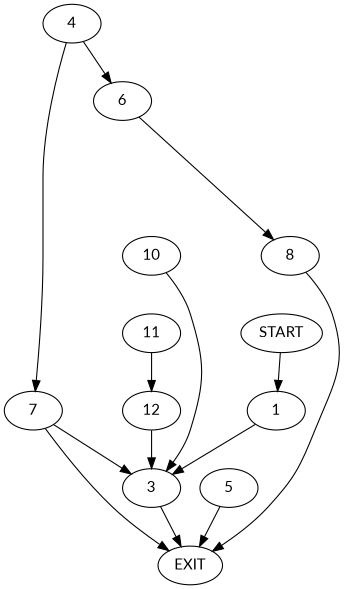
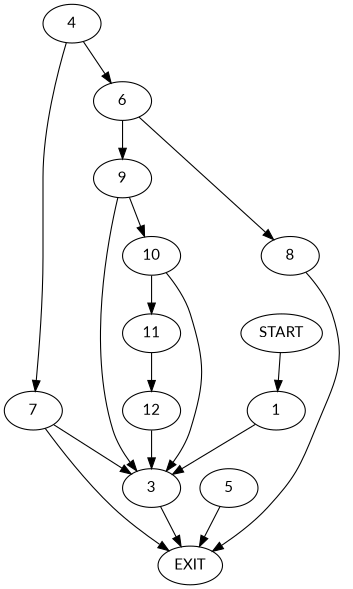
  digraph {
    fontname=Lato
    node [fontname=Lato]
    edge [fontname=Lato]
    n1 [label=START]
    1
    3
    n4 [label=EXIT]
    4
    6
    7
    5
    8
+   9
    10
    11
    12
    n1 -> 1
    1 -> 3
    3 -> n4
    4 -> 6
    4 -> 7
    6 -> 8
+   6 -> 9
    7 -> 3
    7 -> n4
    5 -> n4
    8 -> n4
+   9 -> 3
+   9 -> 10
    10 -> 3
+   10 -> 11
    11 -> 12
    12 -> 3
  }
